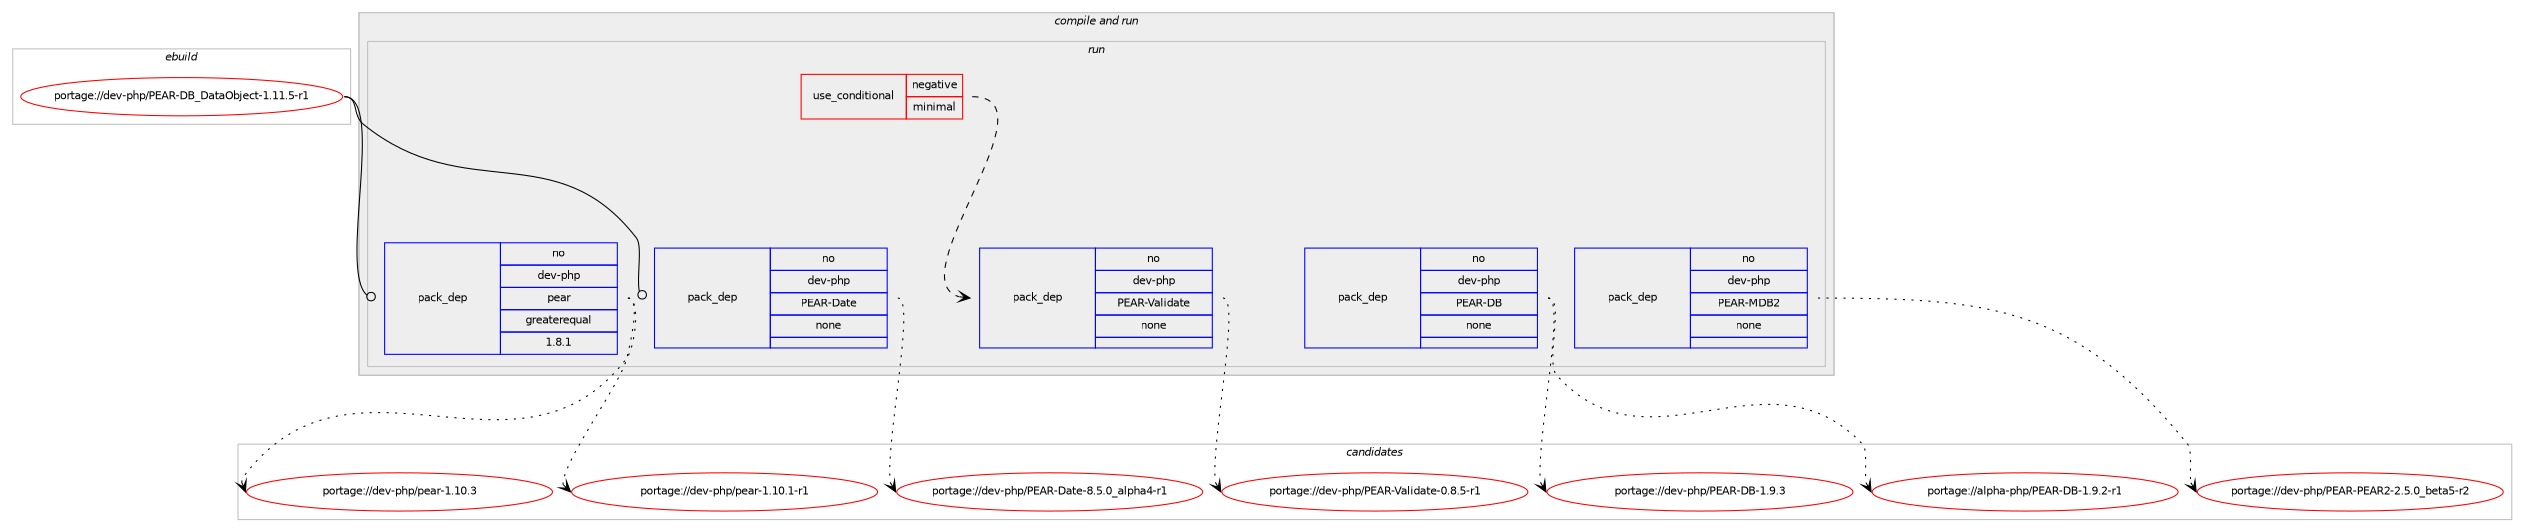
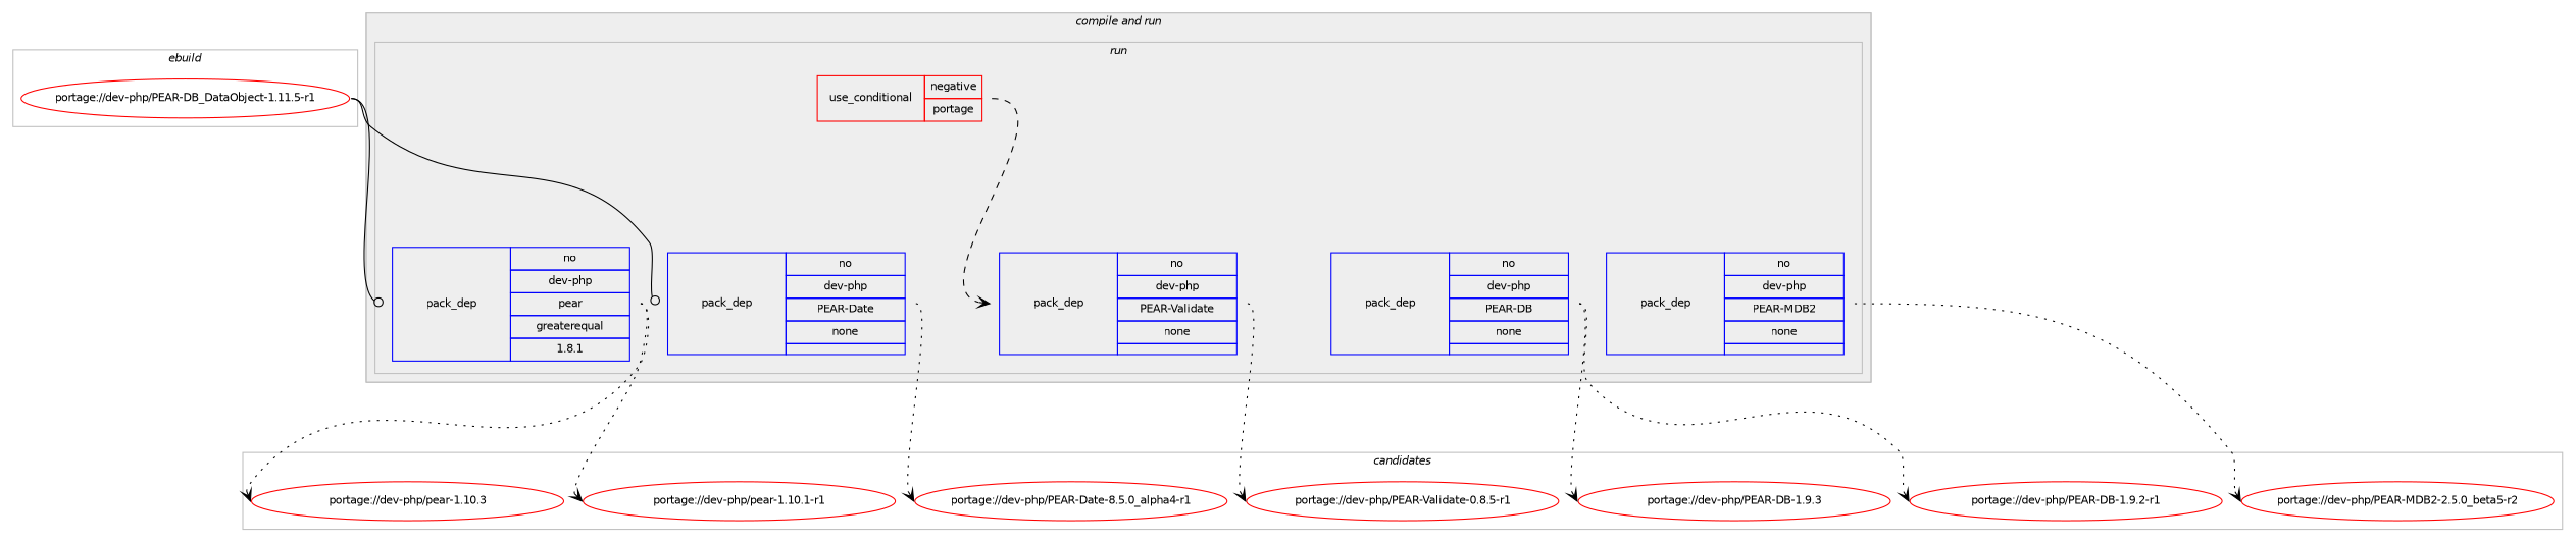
  digraph {
    compound=true
    concentrate=true
    fontname=Helvetica
    fontsize=10
    newrank=true
    rankdir=TB
    ranksep=1.5
    node [color=red fontname=Helvetica fontsize=10]
    edge [arrowhead=vee headport=w style=dotted tailport=e weight=100]
    n1 [label="portage://dev-php/PEAR-DB_DataObject-1.11.5-r1" width=4]
    n2 [color=blue label=<<TABLE BORDER="0" CELLBORDER="1" CELLSPACING="0" CELLPADDING="4" WIDTH="220"><TR><TD ROWSPAN="6" CELLPADDING="30">pack_dep</TD></TR><TR><TD WIDTH="110">no</TD></TR><TR><TD>dev-php</TD></TR><TR><TD>PEAR-MDB2</TD></TR><TR><TD>none</TD></TR><TR><TD></TD></TR></TABLE>> shape=none]
    n3 [color=blue label=<<TABLE BORDER="0" CELLBORDER="1" CELLSPACING="0" CELLPADDING="4" WIDTH="220"><TR><TD ROWSPAN="6" CELLPADDING="30">pack_dep</TD></TR><TR><TD WIDTH="110">no</TD></TR><TR><TD>dev-php</TD></TR><TR><TD>PEAR-DB</TD></TR><TR><TD>none</TD></TR><TR><TD></TD></TR></TABLE>> shape=none]
    n4 [color=blue label=<<TABLE BORDER="0" CELLBORDER="1" CELLSPACING="0" CELLPADDING="4" WIDTH="220"><TR><TD ROWSPAN="6" CELLPADDING="30">pack_dep</TD></TR><TR><TD WIDTH="110">no</TD></TR><TR><TD>dev-php</TD></TR><TR><TD>PEAR-Validate</TD></TR><TR><TD>none</TD></TR><TR><TD></TD></TR></TABLE>> shape=none]
-   n5 [label=<<TABLE BORDER="0" CELLBORDER="1" CELLSPACING="0" CELLPADDING="4"><TR><TD ROWSPAN="3" CELLPADDING="10">use_conditional</TD></TR><TR><TD>negative</TD></TR><TR><TD>minimal</TD></TR></TABLE>> shape=none]
+   n5 [label=<<TABLE BORDER="0" CELLBORDER="1" CELLSPACING="0" CELLPADDING="4"><TR><TD ROWSPAN="3" CELLPADDING="10">use_conditional</TD></TR><TR><TD>negative</TD></TR><TR><TD>portage</TD></TR></TABLE>> shape=none]
    n6 [color=blue label=<<TABLE BORDER="0" CELLBORDER="1" CELLSPACING="0" CELLPADDING="4" WIDTH="220"><TR><TD ROWSPAN="6" CELLPADDING="30">pack_dep</TD></TR><TR><TD WIDTH="110">no</TD></TR><TR><TD>dev-php</TD></TR><TR><TD>PEAR-Date</TD></TR><TR><TD>none</TD></TR><TR><TD></TD></TR></TABLE>> shape=none]
    n7 [color=blue label=<<TABLE BORDER="0" CELLBORDER="1" CELLSPACING="0" CELLPADDING="4" WIDTH="220"><TR><TD ROWSPAN="6" CELLPADDING="30">pack_dep</TD></TR><TR><TD WIDTH="110">no</TD></TR><TR><TD>dev-php</TD></TR><TR><TD>pear</TD></TR><TR><TD>greaterequal</TD></TR><TR><TD>1.8.1</TD></TR></TABLE>> shape=none]
-   n8 [label="portage://dev-php/PEAR-PEAR2-2.5.0_beta5-r2" width=4]
-   n9 [label="portage://alpha-php/PEAR-DB-1.9.2-r1" width=4]
+   n8 [label="portage://dev-php/PEAR-MDB2-2.5.0_beta5-r2" width=4]
+   n9 [label="portage://dev-php/PEAR-DB-1.9.2-r1" width=4]
    n10 [label="portage://dev-php/PEAR-DB-1.9.3" width=4]
    n11 [label="portage://dev-php/PEAR-Validate-0.8.5-r1" width=4]
    n12 [label="portage://dev-php/PEAR-Date-8.5.0_alpha4-r1" width=4]
    n13 [label="portage://dev-php/pear-1.10.1-r1" width=4]
    n14 [label="portage://dev-php/pear-1.10.3" width=4]
    subgraph cluster_1 {
      color=gray
      label=<<i>ebuild</i>>
      rank=same
      n1
    }
    subgraph cluster_2 {
      color=gray
      label=<<i>dependencies</i>>
      subgraph cluster_3 {
        color=gray
        fillcolor="#eeeeee"
        label=<<i>compile</i>>
        style=filled
      }
      subgraph cluster_4 {
        color=gray
        fillcolor="#eeeeee"
        label=<<i>compile and run</i>>
        style=filled
      }
      subgraph cluster_5 {
        color=gray
        fillcolor="#eeeeee"
        label=<<i>run</i>>
        style=filled
        subgraph sub_6 {
          color=gray
          fillcolor="#eeeeee"
          label=<<i>run</i>>
          style=filled
          subgraph sub_7 {
            color=gray
            fillcolor="#eeeeee"
            label=<<i>run</i>>
            style=filled
            n2
          }
          subgraph sub_8 {
            color=gray
            fillcolor="#eeeeee"
            label=<<i>run</i>>
            style=filled
            n3
          }
        }
        subgraph sub_9 {
          color=gray
          fillcolor="#eeeeee"
          label=<<i>run</i>>
          style=filled
          n5
          subgraph sub_10 {
            color=gray
            fillcolor="#eeeeee"
            label=<<i>run</i>>
            style=filled
            n4
          }
        }
        subgraph sub_11 {
          color=gray
          fillcolor="#eeeeee"
          label=<<i>run</i>>
          style=filled
          n6
        }
        subgraph sub_12 {
          color=gray
          fillcolor="#eeeeee"
          label=<<i>run</i>>
          style=filled
          n7
        }
      }
    }
    subgraph cluster_13 {
      color=gray
      label=<<i>candidates</i>>
      rank=same
      subgraph sub_14 {
        color=black
        label=<<i>candidates</i>>
        nodesep=1
        rank=same
        n8
      }
      subgraph sub_15 {
        color=black
        label=<<i>candidates</i>>
        nodesep=1
        rank=same
        n9
        n10
      }
      subgraph sub_16 {
        color=black
        label=<<i>candidates</i>>
        nodesep=1
        rank=same
        n11
      }
      subgraph sub_17 {
        color=black
        label=<<i>candidates</i>>
        nodesep=1
        rank=same
        n12
      }
      subgraph sub_18 {
        color=black
        label=<<i>candidates</i>>
        nodesep=1
        rank=same
        n13
        n14
      }
    }
    n1 -> n6 [arrowhead=odot style=solid weight=20]
    n1 -> n7 [arrowhead=odot style=solid weight=20]
    n2 -> n8
    n3 -> n9
    n3 -> n10
    n4 -> n11
    n5 -> n4 [style=dashed weight=20]
    n6 -> n12
    n7 -> n13
    n7 -> n14
  }
